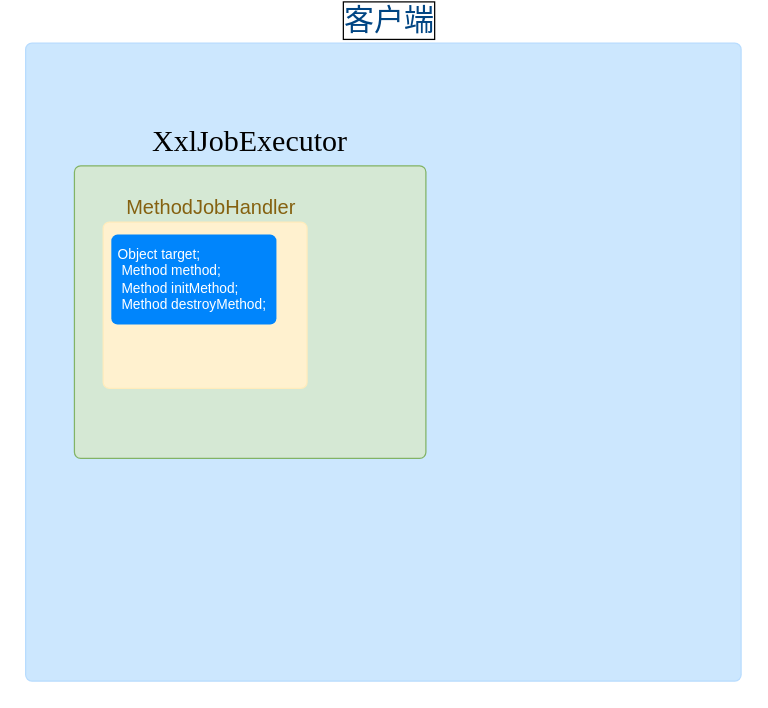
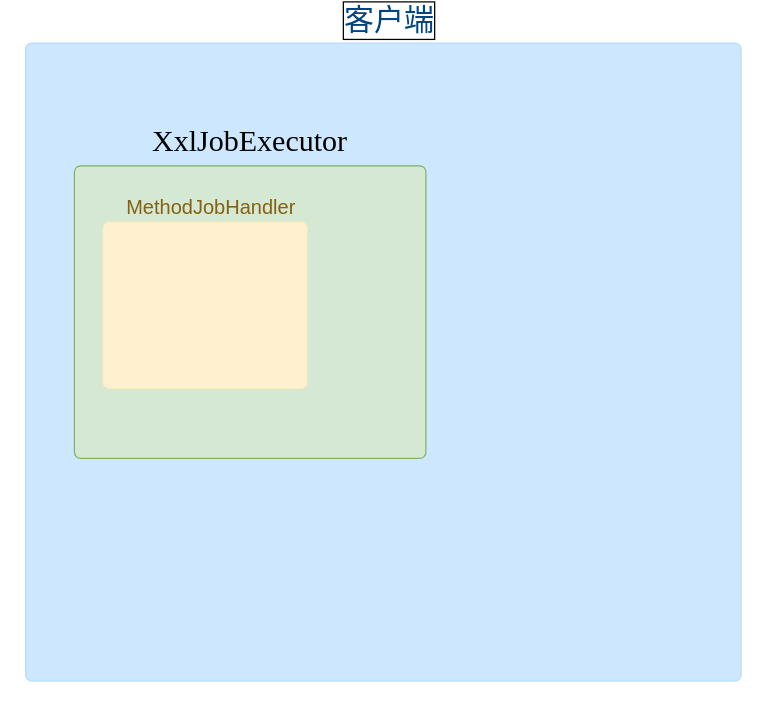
  <mxCell id="0" />
  <mxCell id="1" parent="0" />
  <mxCell id="2" value="客户端" style="html=1;shadow=0;dashed=0;shape=mxgraph.bootstrap.rrect;rSize=5;strokeColor=#B8DCFE;strokeWidth=1;fillColor=#CCE7FE;fontColor=#004583;whiteSpace=wrap;align=center;verticalAlign=bottom;spacingLeft=10;labelPosition=center;verticalLabelPosition=top;labelBorderColor=#000000;fontSize=24;" parent="1" vertex="1"><mxGeometry x="20" y="20" width="572" height="510" as="geometry" /></mxCell>
  <mxCell id="3" value="&lt;p class=&quot;p1&quot; style=&quot;margin: 0px ; font-stretch: normal ; line-height: normal&quot;&gt;&lt;font face=&quot;Times New Roman&quot;&gt;&lt;span style=&quot;font-size: 24px&quot;&gt;XxlJobExecutor&lt;/span&gt;&lt;/font&gt;&lt;br&gt;&lt;/p&gt;" style="html=1;shadow=0;dashed=0;shape=mxgraph.bootstrap.rrect;rSize=5;strokeColor=#82b366;strokeWidth=1;fillColor=#d5e8d4;whiteSpace=wrap;align=center;verticalAlign=bottom;spacingLeft=0;fontStyle=0;fontSize=16;spacing=5;labelPosition=center;verticalLabelPosition=top;" parent="1" vertex="1"><mxGeometry x="59" y="118" width="281" height="234.0" as="geometry" /></mxCell>
  <mxCell id="4" value="MethodJobHandler" style="html=1;shadow=0;dashed=0;shape=mxgraph.bootstrap.rrect;rSize=5;strokeColor=#FFECBC;strokeWidth=1;fillColor=#FFF1CF;fontColor=#856110;whiteSpace=wrap;align=center;verticalAlign=bottom;spacingLeft=10;fontSize=16;labelPosition=center;verticalLabelPosition=top;" parent="1" vertex="1"><mxGeometry x="82" y="163" width="163" height="133" as="geometry" /></mxCell>
- <mxCell id="5" value="&lt;div style=&quot;font-size: 11px;&quot;&gt;Object target;&lt;/div&gt;&lt;div style=&quot;font-size: 11px;&quot;&gt;&amp;nbsp;Method method;&lt;/div&gt;&lt;div style=&quot;font-size: 11px;&quot;&gt;&amp;nbsp;Method initMethod;&lt;/div&gt;&lt;div style=&quot;font-size: 11px;&quot;&gt;&amp;nbsp;Method destroyMethod;&lt;/div&gt;" style="html=1;shadow=0;dashed=0;shape=mxgraph.bootstrap.rrect;rSize=5;strokeColor=none;strokeWidth=1;fillColor=#0085FC;fontColor=#FFFFFF;whiteSpace=wrap;align=left;verticalAlign=middle;spacingLeft=0;fontStyle=0;fontSize=11;spacing=5;" parent="1" vertex="1"><mxGeometry x="88.5" y="173" width="132" height="72" as="geometry" /></mxCell>
